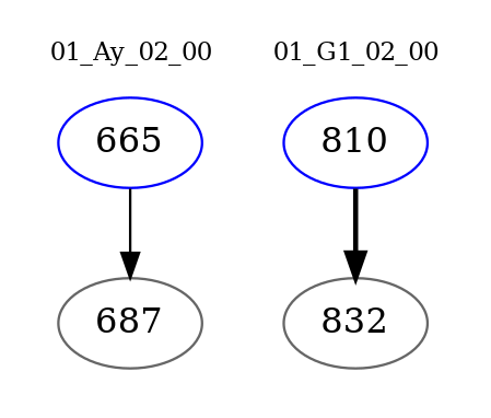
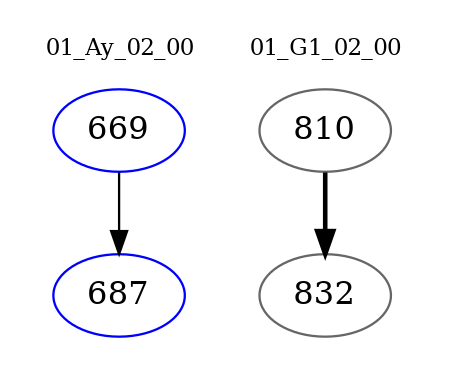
  digraph {
    node [color=blue]
    edge [color=black]
-   n1 [label=665]
-   n2 [color=gray40 label=687]
-   n3 [label=810]
+   n1 [label=669]
+   n2 [label=687]
+   n3 [color=gray40 label=810]
    n4 [color=gray40 label=832]
    subgraph cluster_1 {
      color=white
      fontsize=10
      label="01_Ay_02_00"
      n1
      n2
    }
    subgraph cluster_2 {
      color=white
      fontsize=10
      label="01_G1_02_00"
      n3
      n4
    }
    n1 -> n2 [style=solid]
    n3 -> n4 [style=bold]
  }
